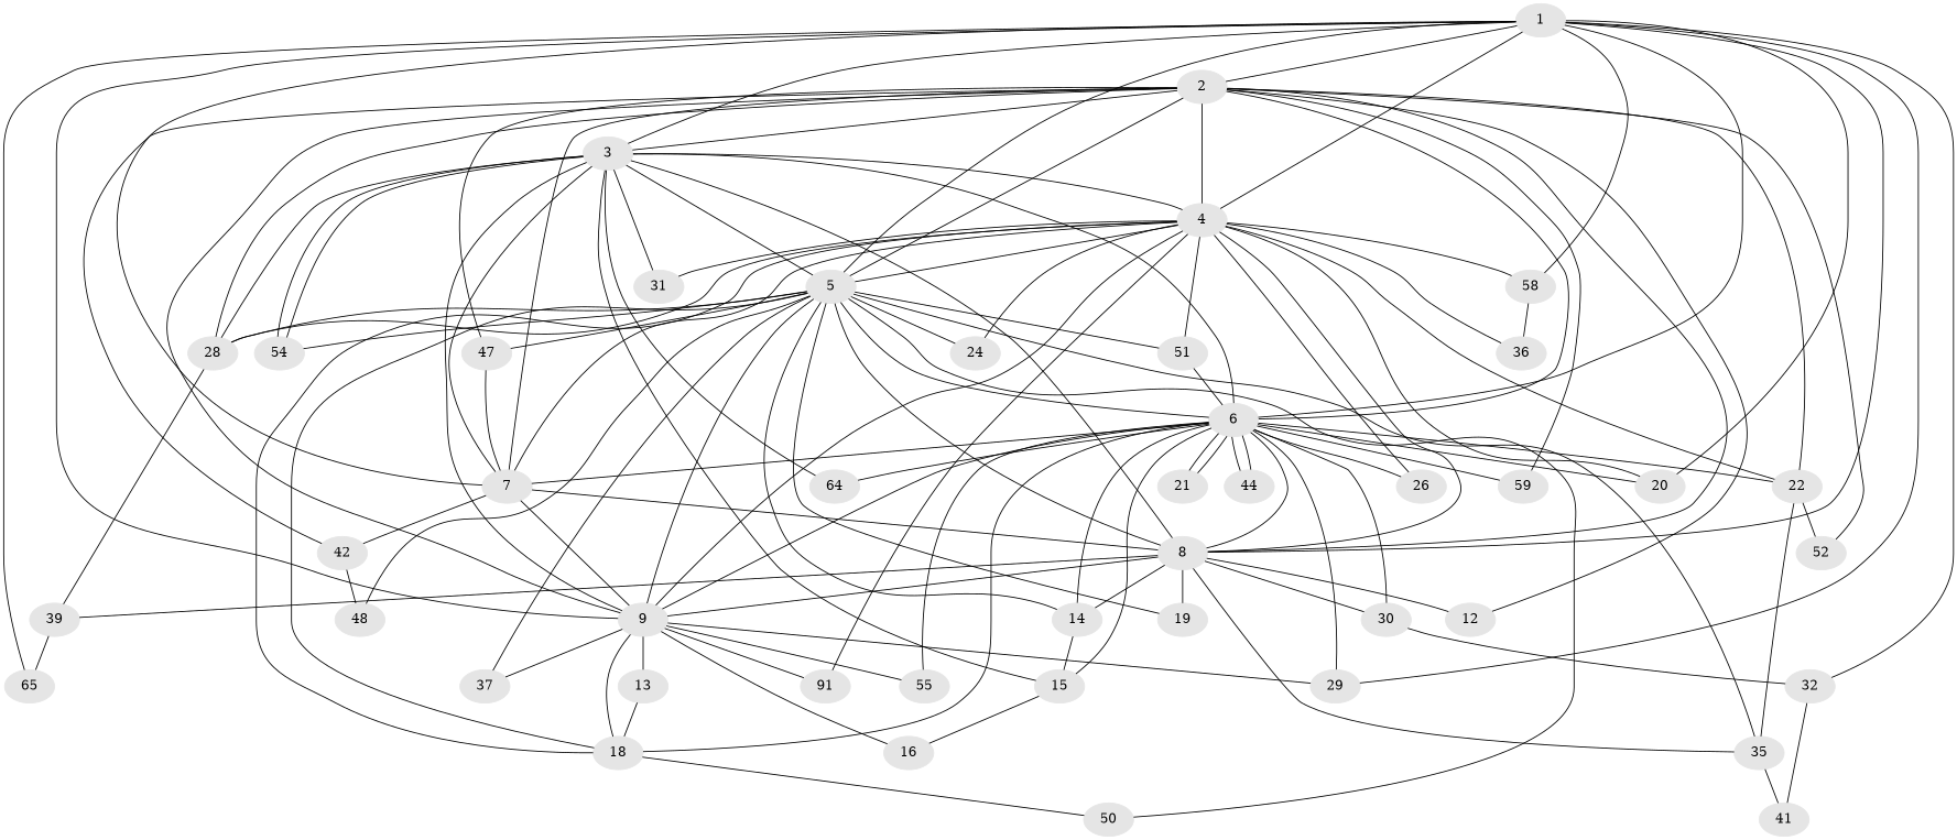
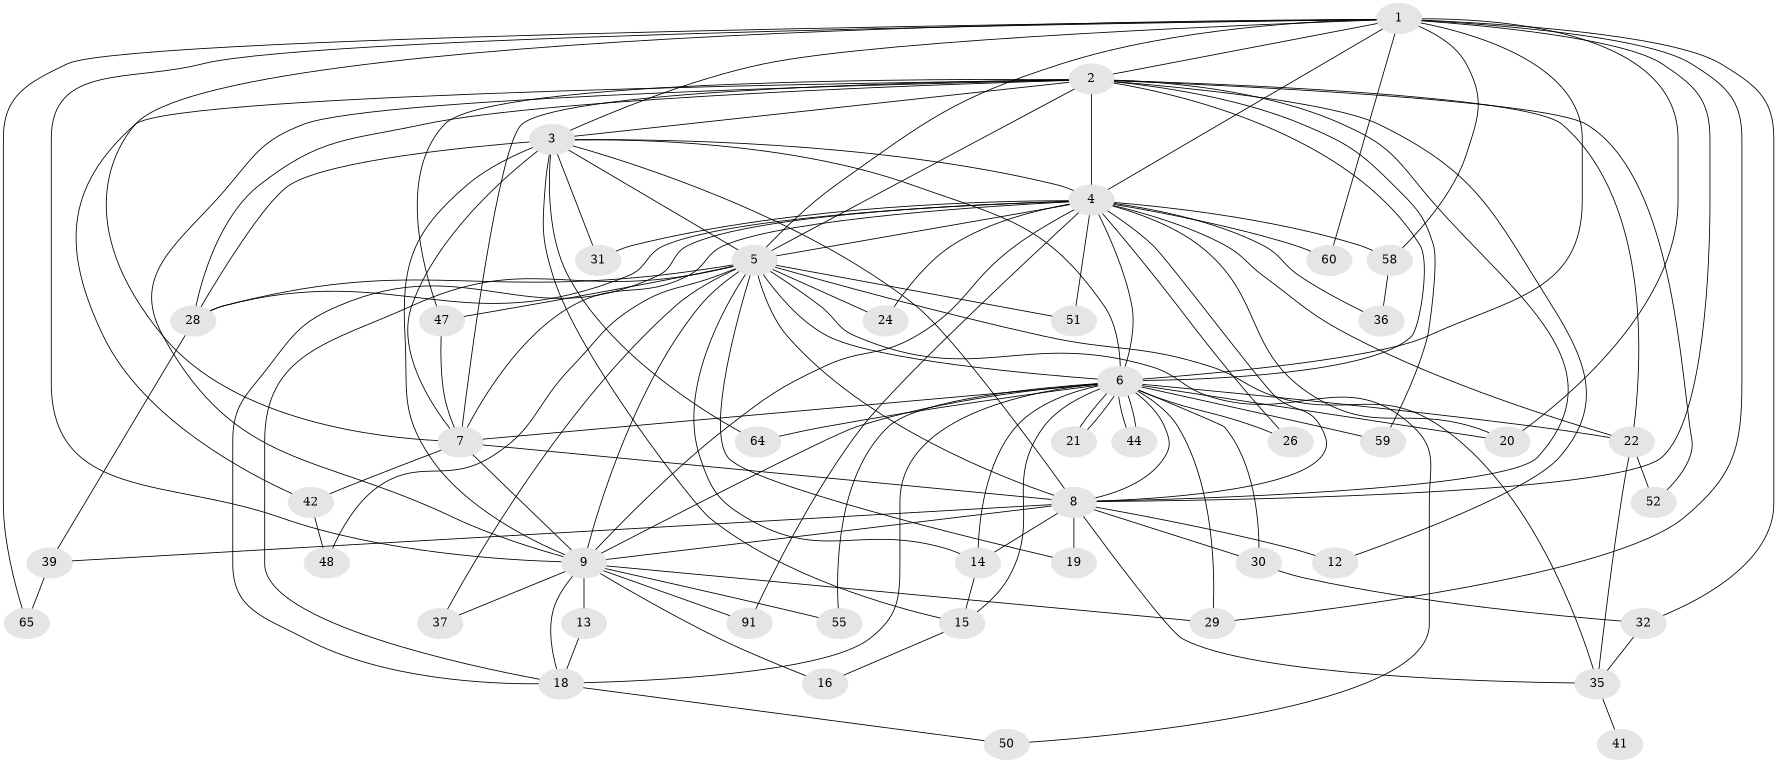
  graph {
    node [color=gray90 style=filled]
    1 [super="+40"]
    2 [super="+17"]
    3 [super="+27"]
    4 [super="+46"]
    5 [super="+23"]
    6 [super="+25"]
    7
    8 [super="+39"]
    9 [super="+10"]
    20
    29 [super="+49"]
    32 [super="+62"]
    58
+   60
    65
    12
    22 [super="+45"]
    28 [super="+33"]
    42
    47
    52
    59
    15 [super="+53"]
    31 [super="+63"]
-   54 [super="+56"]
    64
    36
    n28 [label=91]
    18 [super="+43"]
    24
    26
    51
    14 [super="+57"]
    19
    35 [super="+38"]
    37
    48
    50
    21
    30
    44
    55
    n43 [label=39]
    13 [super="+61"]
    16
    41
    1 -- 2
    1 -- 3
    1 -- 4
    1 -- 5
    1 -- 6
    1 -- 7
    1 -- 8
    1 -- 9 [weight=2]
    1 -- 20
    1 -- 29
    1 -- 32 [weight=2]
    1 -- 58
+   1 -- 60
    1 -- 65
    2 -- 3
    2 -- 4
    2 -- 5
    2 -- 6 [weight=2]
    2 -- 7
    2 -- 8
    2 -- 9 [weight=2]
    2 -- 12
    2 -- 22
    2 -- 28
    2 -- 42
    2 -- 47
    2 -- 52
    2 -- 59
    3 -- 4
    3 -- 5
    3 -- 6
    3 -- 7
    3 -- 8 [weight=2]
    3 -- 9 [weight=3]
    3 -- 28
    3 -- 15
    3 -- 31
-   3 -- 54
-   3 -- 54
    3 -- 64
    4 -- 5
-   51 -- 6
+   4 -- 6
    4 -- 7
    4 -- 8
    4 -- 9 [weight=2]
    4 -- 20
    4 -- 58
+   4 -- 60
    4 -- 22
    4 -- 28
    4 -- 31 [weight=2]
    4 -- 36
    4 -- n28
    4 -- 18
    4 -- 24
    4 -- 26
    4 -- 51
    5 -- 6
    5 -- 8
    5 -- 9 [weight=2]
    5 -- 28
    5 -- 47
-   5 -- 54
    5 -- 18
    5 -- 24
    5 -- 51
    5 -- 14
    5 -- 19
    5 -- 35
    5 -- 37
    5 -- 48
    5 -- 50
    6 -- 7
    6 -- 8
    6 -- 9 [weight=2]
    6 -- 20
    6 -- 29
    6 -- 22
    6 -- 59
    6 -- 15
    6 -- 64
    6 -- 18
    6 -- 26
    6 -- 14
    6 -- 21
    6 -- 21
    6 -- 30
    6 -- 44
    6 -- 44
    6 -- 55
    7 -- 8
    7 -- 9 [weight=2]
    7 -- 42
    8 -- 9 [weight=2]
    8 -- 12
    8 -- 14
    8 -- 19
    8 -- 35
    8 -- 30
    8 -- n43
    9 -- 29
    9 -- n28
    9 -- 18
    9 -- 37
    9 -- 55
    9 -- 13 [weight=2]
    9 -- 16
-   32 -- 41
+   32 -- 35
    58 -- 36
    22 -- 52
    22 -- 35
    28 -- n43
    42 -- 48
    47 -- 7
    15 -- 16
    18 -- 50
    14 -- 15
    35 -- 41
    30 -- 32
    n43 -- 65
    13 -- 18
  }
